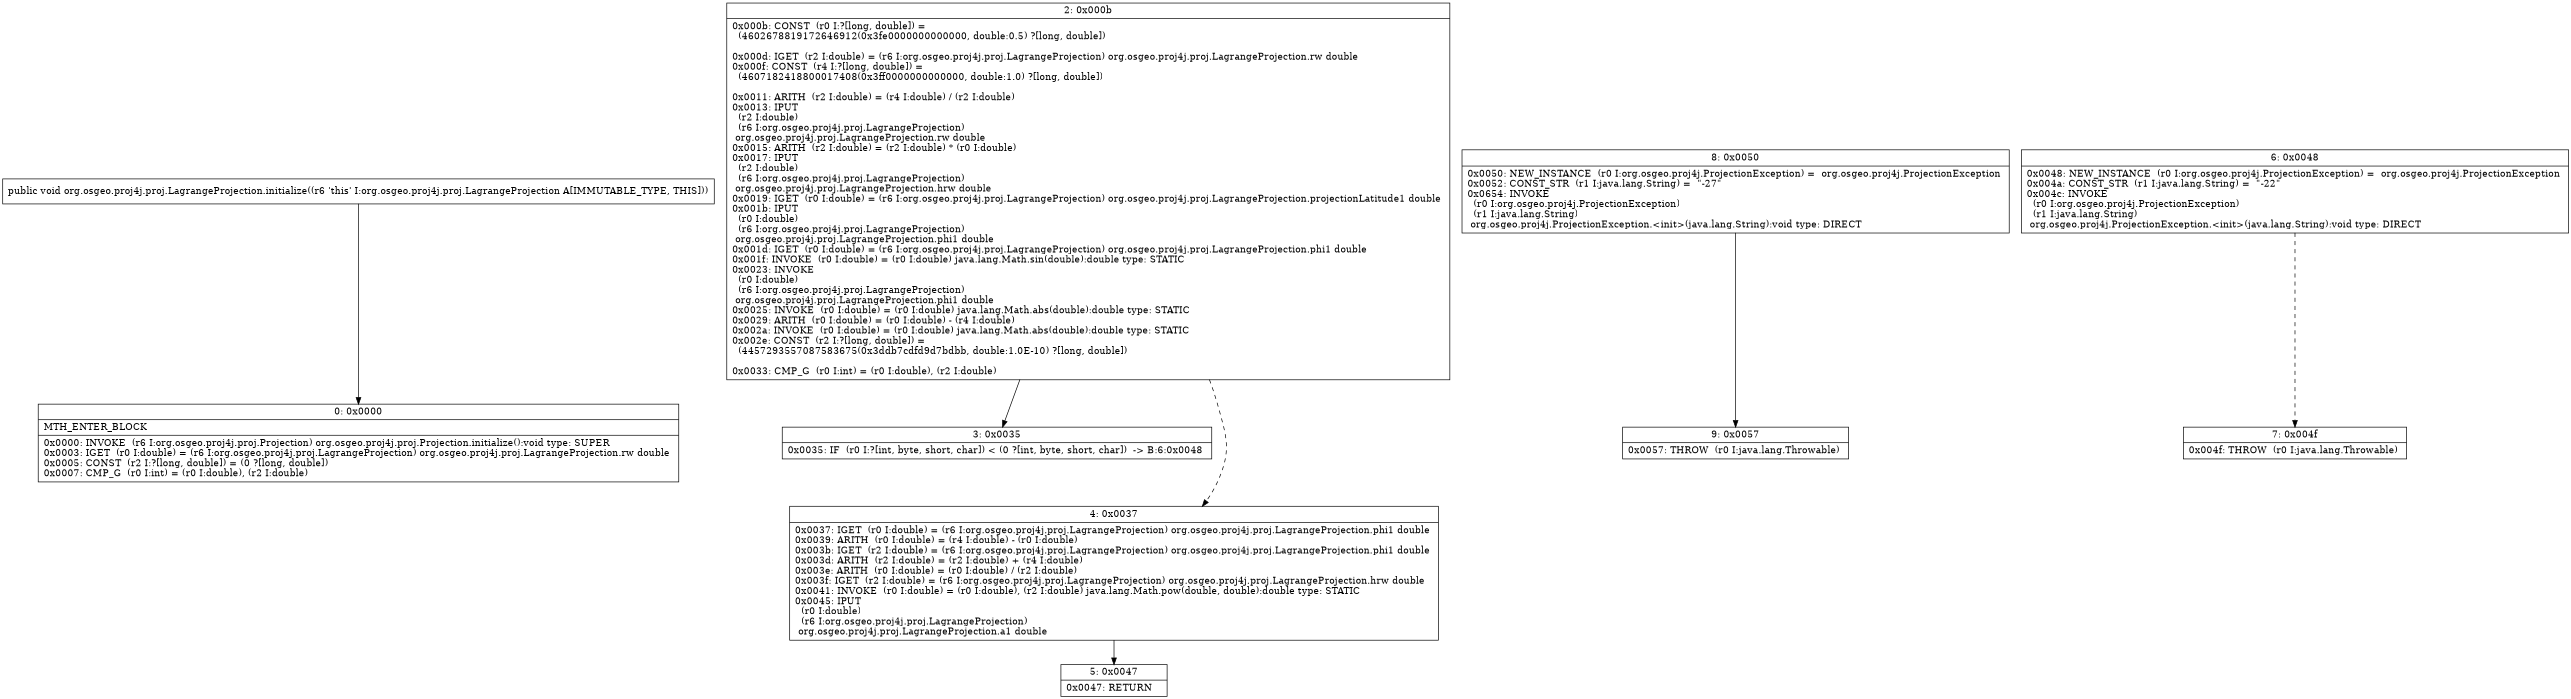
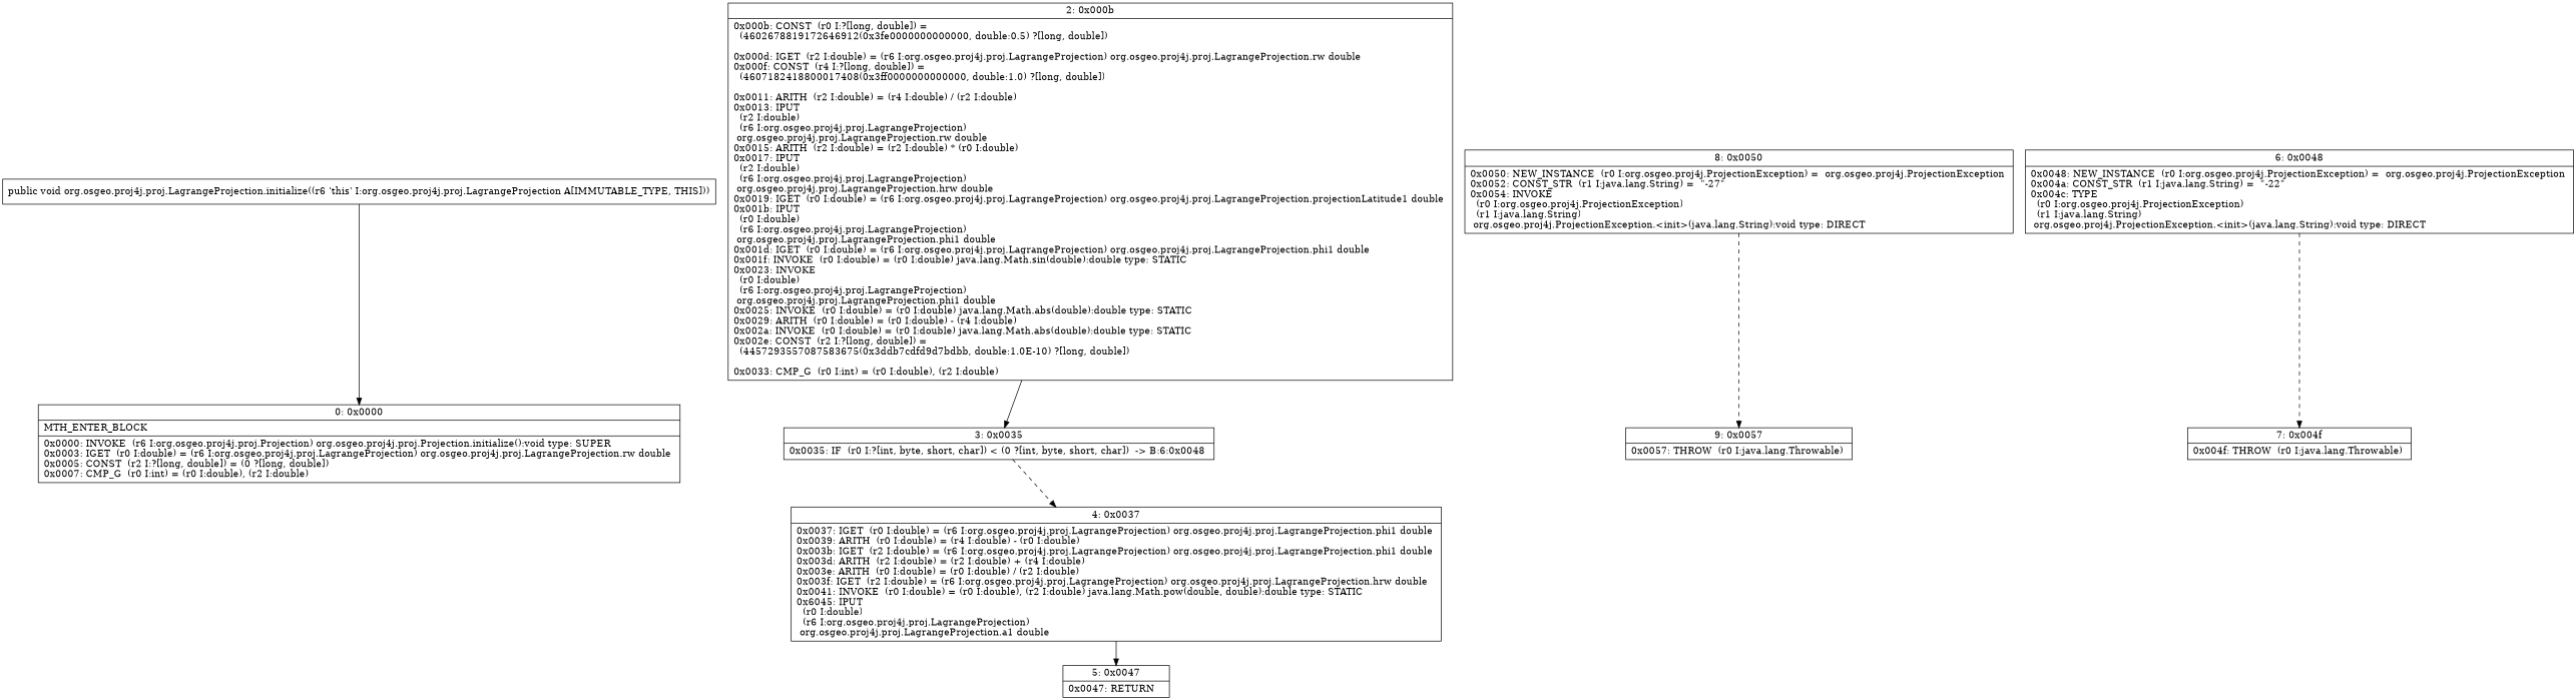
  digraph {
    node [shape=record]
    n1 [label="{0\:\ 0x0000|MTH_ENTER_BLOCK\l|0x0000: INVOKE  (r6 I:org.osgeo.proj4j.proj.Projection) org.osgeo.proj4j.proj.Projection.initialize():void type: SUPER \l0x0003: IGET  (r0 I:double) = (r6 I:org.osgeo.proj4j.proj.LagrangeProjection) org.osgeo.proj4j.proj.LagrangeProjection.rw double \l0x0005: CONST  (r2 I:?[long, double]) = (0 ?[long, double]) \l0x0007: CMP_G  (r0 I:int) = (r0 I:double), (r2 I:double) \l}"]
    n2 [label="{2\:\ 0x000b|0x000b: CONST  (r0 I:?[long, double]) = \l  (4602678819172646912(0x3fe0000000000000, double:0.5) ?[long, double])\l \l0x000d: IGET  (r2 I:double) = (r6 I:org.osgeo.proj4j.proj.LagrangeProjection) org.osgeo.proj4j.proj.LagrangeProjection.rw double \l0x000f: CONST  (r4 I:?[long, double]) = \l  (4607182418800017408(0x3ff0000000000000, double:1.0) ?[long, double])\l \l0x0011: ARITH  (r2 I:double) = (r4 I:double) \/ (r2 I:double) \l0x0013: IPUT  \l  (r2 I:double)\l  (r6 I:org.osgeo.proj4j.proj.LagrangeProjection)\l org.osgeo.proj4j.proj.LagrangeProjection.rw double \l0x0015: ARITH  (r2 I:double) = (r2 I:double) * (r0 I:double) \l0x0017: IPUT  \l  (r2 I:double)\l  (r6 I:org.osgeo.proj4j.proj.LagrangeProjection)\l org.osgeo.proj4j.proj.LagrangeProjection.hrw double \l0x0019: IGET  (r0 I:double) = (r6 I:org.osgeo.proj4j.proj.LagrangeProjection) org.osgeo.proj4j.proj.LagrangeProjection.projectionLatitude1 double \l0x001b: IPUT  \l  (r0 I:double)\l  (r6 I:org.osgeo.proj4j.proj.LagrangeProjection)\l org.osgeo.proj4j.proj.LagrangeProjection.phi1 double \l0x001d: IGET  (r0 I:double) = (r6 I:org.osgeo.proj4j.proj.LagrangeProjection) org.osgeo.proj4j.proj.LagrangeProjection.phi1 double \l0x001f: INVOKE  (r0 I:double) = (r0 I:double) java.lang.Math.sin(double):double type: STATIC \l0x0023: INVOKE  \l  (r0 I:double)\l  (r6 I:org.osgeo.proj4j.proj.LagrangeProjection)\l org.osgeo.proj4j.proj.LagrangeProjection.phi1 double \l0x0025: INVOKE  (r0 I:double) = (r0 I:double) java.lang.Math.abs(double):double type: STATIC \l0x0029: ARITH  (r0 I:double) = (r0 I:double) \- (r4 I:double) \l0x002a: INVOKE  (r0 I:double) = (r0 I:double) java.lang.Math.abs(double):double type: STATIC \l0x002e: CONST  (r2 I:?[long, double]) = \l  (4457293557087583675(0x3ddb7cdfd9d7bdbb, double:1.0E\-10) ?[long, double])\l \l0x0033: CMP_G  (r0 I:int) = (r0 I:double), (r2 I:double) \l}"]
    n3 [label="{3\:\ 0x0035|0x0035: IF  (r0 I:?[int, byte, short, char]) \< (0 ?[int, byte, short, char])  \-\> B:6:0x0048 \l}"]
-   n4 [label="{8\:\ 0x0050|0x0050: NEW_INSTANCE  (r0 I:org.osgeo.proj4j.ProjectionException) =  org.osgeo.proj4j.ProjectionException \l0x0052: CONST_STR  (r1 I:java.lang.String) =  \"\-27\" \l0x0654: INVOKE  \l  (r0 I:org.osgeo.proj4j.ProjectionException)\l  (r1 I:java.lang.String)\l org.osgeo.proj4j.ProjectionException.\<init\>(java.lang.String):void type: DIRECT \l}"]
+   n4 [label="{8\:\ 0x0050|0x0050: NEW_INSTANCE  (r0 I:org.osgeo.proj4j.ProjectionException) =  org.osgeo.proj4j.ProjectionException \l0x0052: CONST_STR  (r1 I:java.lang.String) =  \"\-27\" \l0x0054: INVOKE  \l  (r0 I:org.osgeo.proj4j.ProjectionException)\l  (r1 I:java.lang.String)\l org.osgeo.proj4j.ProjectionException.\<init\>(java.lang.String):void type: DIRECT \l}"]
    n5 [label="{9\:\ 0x0057|0x0057: THROW  (r0 I:java.lang.Throwable) \l}"]
-   n6 [label="{4\:\ 0x0037|0x0037: IGET  (r0 I:double) = (r6 I:org.osgeo.proj4j.proj.LagrangeProjection) org.osgeo.proj4j.proj.LagrangeProjection.phi1 double \l0x0039: ARITH  (r0 I:double) = (r4 I:double) \- (r0 I:double) \l0x003b: IGET  (r2 I:double) = (r6 I:org.osgeo.proj4j.proj.LagrangeProjection) org.osgeo.proj4j.proj.LagrangeProjection.phi1 double \l0x003d: ARITH  (r2 I:double) = (r2 I:double) + (r4 I:double) \l0x003e: ARITH  (r0 I:double) = (r0 I:double) \/ (r2 I:double) \l0x003f: IGET  (r2 I:double) = (r6 I:org.osgeo.proj4j.proj.LagrangeProjection) org.osgeo.proj4j.proj.LagrangeProjection.hrw double \l0x0041: INVOKE  (r0 I:double) = (r0 I:double), (r2 I:double) java.lang.Math.pow(double, double):double type: STATIC \l0x0045: IPUT  \l  (r0 I:double)\l  (r6 I:org.osgeo.proj4j.proj.LagrangeProjection)\l org.osgeo.proj4j.proj.LagrangeProjection.a1 double \l}"]
+   n6 [label="{4\:\ 0x0037|0x0037: IGET  (r0 I:double) = (r6 I:org.osgeo.proj4j.proj.LagrangeProjection) org.osgeo.proj4j.proj.LagrangeProjection.phi1 double \l0x0039: ARITH  (r0 I:double) = (r4 I:double) \- (r0 I:double) \l0x003b: IGET  (r2 I:double) = (r6 I:org.osgeo.proj4j.proj.LagrangeProjection) org.osgeo.proj4j.proj.LagrangeProjection.phi1 double \l0x003d: ARITH  (r2 I:double) = (r2 I:double) + (r4 I:double) \l0x003e: ARITH  (r0 I:double) = (r0 I:double) \/ (r2 I:double) \l0x003f: IGET  (r2 I:double) = (r6 I:org.osgeo.proj4j.proj.LagrangeProjection) org.osgeo.proj4j.proj.LagrangeProjection.hrw double \l0x0041: INVOKE  (r0 I:double) = (r0 I:double), (r2 I:double) java.lang.Math.pow(double, double):double type: STATIC \l0x6045: IPUT  \l  (r0 I:double)\l  (r6 I:org.osgeo.proj4j.proj.LagrangeProjection)\l org.osgeo.proj4j.proj.LagrangeProjection.a1 double \l}"]
    n7 [label="{5\:\ 0x0047|0x0047: RETURN   \l}"]
-   n8 [label="{6\:\ 0x0048|0x0048: NEW_INSTANCE  (r0 I:org.osgeo.proj4j.ProjectionException) =  org.osgeo.proj4j.ProjectionException \l0x004a: CONST_STR  (r1 I:java.lang.String) =  \"\-22\" \l0x004c: INVOKE  \l  (r0 I:org.osgeo.proj4j.ProjectionException)\l  (r1 I:java.lang.String)\l org.osgeo.proj4j.ProjectionException.\<init\>(java.lang.String):void type: DIRECT \l}"]
+   n8 [label="{6\:\ 0x0048|0x0048: NEW_INSTANCE  (r0 I:org.osgeo.proj4j.ProjectionException) =  org.osgeo.proj4j.ProjectionException \l0x004a: CONST_STR  (r1 I:java.lang.String) =  \"\-22\" \l0x004c: TYPE  \l  (r0 I:org.osgeo.proj4j.ProjectionException)\l  (r1 I:java.lang.String)\l org.osgeo.proj4j.ProjectionException.\<init\>(java.lang.String):void type: DIRECT \l}"]
    n9 [label="{7\:\ 0x004f|0x004f: THROW  (r0 I:java.lang.Throwable) \l}"]
    n10 [label="{public void org.osgeo.proj4j.proj.LagrangeProjection.initialize((r6 'this' I:org.osgeo.proj4j.proj.LagrangeProjection A[IMMUTABLE_TYPE, THIS])) }"]
    n2 -> n3
-   n2 -> n6 [style=dashed]
-   n4 -> n5
+   n3 -> n6 [style=dashed]
+   n4 -> n5 [style=dashed]
    n6 -> n7
    n8 -> n9 [style=dashed]
    n10 -> n1
  }
